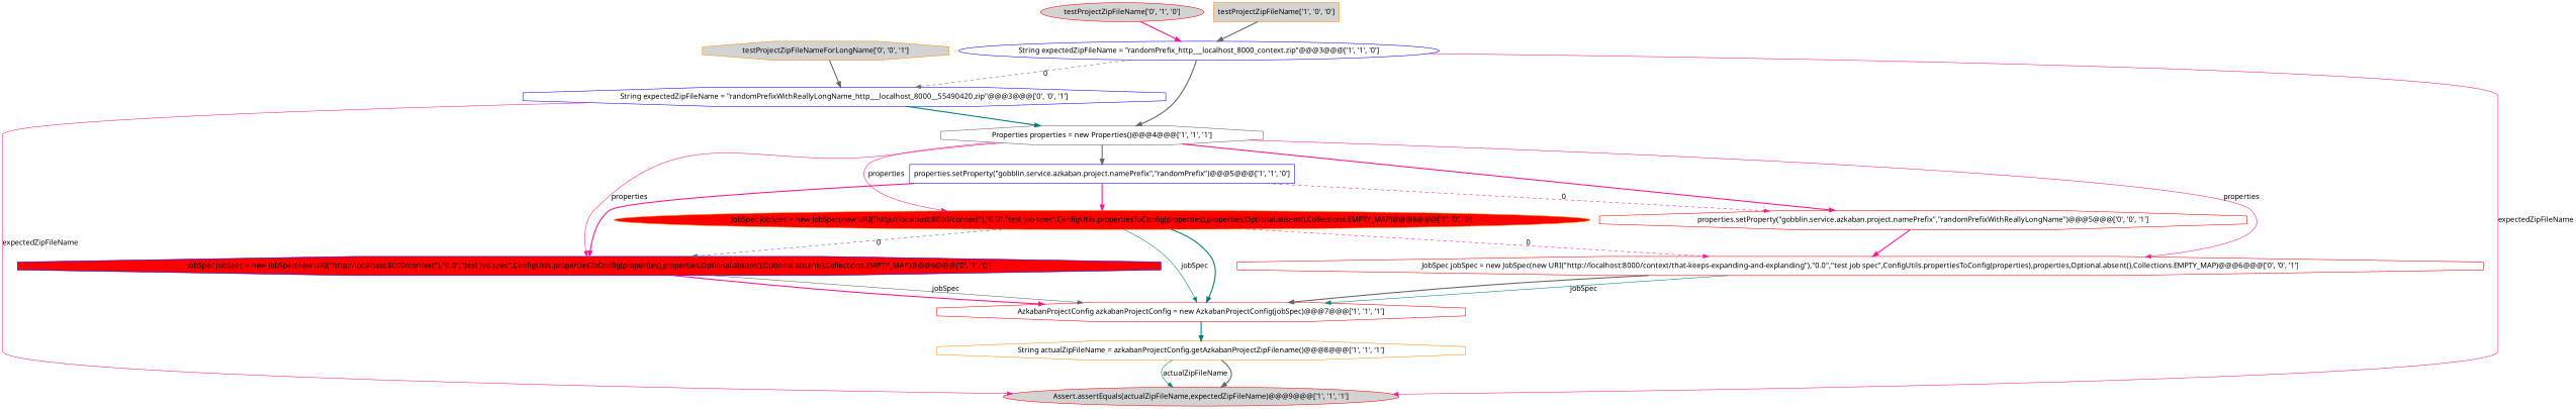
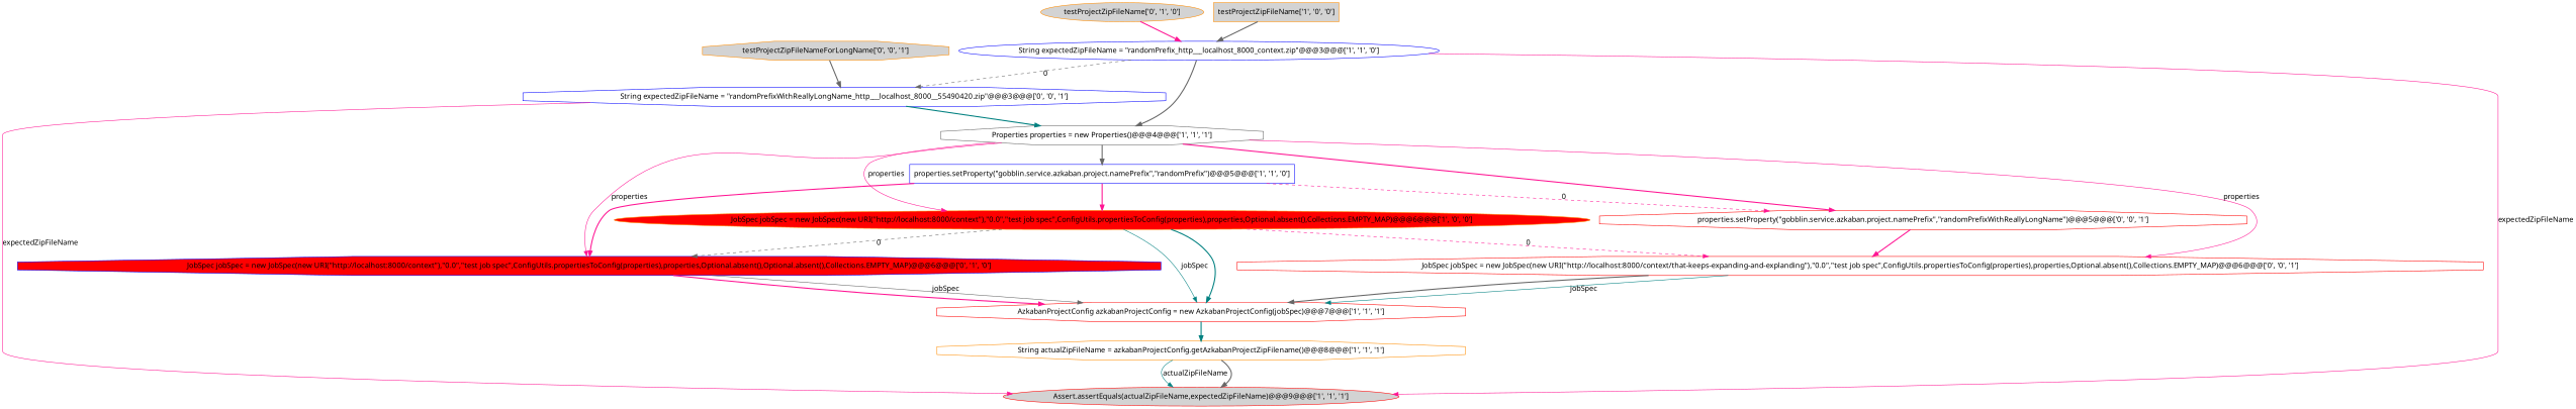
  digraph {
    fontname="Noto Sans"
    node [fillcolor=white shape=octagon style=filled color=darkorange fontname="Noto Sans"]
    edge [style=bold color=deeppink fontname="Noto Sans"]
    n1 [label="AzkabanProjectConfig azkabanProjectConfig = new AzkabanProjectConfig(jobSpec)@@@7@@@['1', '1', '1']" color=red]
    n2 [label="String actualZipFileName = azkabanProjectConfig.getAzkabanProjectZipFilename()@@@8@@@['1', '1', '1']"]
    n3 [label="properties.setProperty(\"gobblin.service.azkaban.project.namePrefix\",\"randomPrefixWithReallyLongName\")@@@5@@@['0', '0', '1']" color=red]
    n4 [label="JobSpec jobSpec = new JobSpec(new URI(\"http://localhost:8000/context/that-keeps-expanding-and-explanding\"),\"0.0\",\"test job spec\",ConfigUtils.propertiesToConfig(properties),properties,Optional.absent(),Collections.EMPTY_MAP)@@@6@@@['0', '0', '1']" color=red]
    n5 [fillcolor=red label="JobSpec jobSpec = new JobSpec(new URI(\"http://localhost:8000/context\"),\"0.0\",\"test job spec\",ConfigUtils.propertiesToConfig(properties),properties,Optional.absent(),Collections.EMPTY_MAP)@@@6@@@['1', '0', '0']" shape=ellipse]
    n6 [fillcolor=red label="JobSpec jobSpec = new JobSpec(new URI(\"http://localhost:8000/context\"),\"0.0\",\"test job spec\",ConfigUtils.propertiesToConfig(properties),properties,Optional.absent(),Optional.absent(),Collections.EMPTY_MAP)@@@6@@@['0', '1', '0']" color=blue]
-   n7 [fillcolor=lightgray label="testProjectZipFileName['0', '1', '0']" shape=ellipse color=red]
+   n7 [fillcolor=lightgray label="testProjectZipFileName['0', '1', '0']" shape=ellipse]
    n8 [label="String expectedZipFileName = \"randomPrefix_http___localhost_8000_context.zip\"@@@3@@@['1', '1', '0']" shape=ellipse color=blue]
    n9 [label="Properties properties = new Properties()@@@4@@@['1', '1', '1']" color=gray40]
    n10 [label="properties.setProperty(\"gobblin.service.azkaban.project.namePrefix\",\"randomPrefix\")@@@5@@@['1', '1', '0']" shape=box color=blue]
    n11 [fillcolor=lightgray label="Assert.assertEquals(actualZipFileName,expectedZipFileName)@@@9@@@['1', '1', '1']" shape=ellipse color=red]
    n12 [label="String expectedZipFileName = \"randomPrefixWithReallyLongName_http___localhost_8000__55490420.zip\"@@@3@@@['0', '0', '1']" color=blue]
    n13 [fillcolor=lightgray label="testProjectZipFileNameForLongName['0', '0', '1']"]
    n14 [fillcolor=lightgray label="testProjectZipFileName['1', '0', '0']" shape=box]
    n1 -> n2 [color=teal]
    n2 -> n11 [color=gray40]
    n2 -> n11 [label=actualZipFileName style=solid color=teal]
    n3 -> n4
    n4 -> n1 [label=jobSpec style=solid color=teal]
    n4 -> n1 [color=gray40]
    n5 -> n1 [label=jobSpec style=solid color=teal]
    n5 -> n1 [color=teal]
    n5 -> n4 [label=0 style=dashed]
    n5 -> n6 [label=0 style=dashed color=gray40]
    n6 -> n1
    n6 -> n1 [label=jobSpec style=solid color=gray40]
    n7 -> n8
    n8 -> n9 [color=gray40]
    n8 -> n11 [label=expectedZipFileName style=solid]
    n8 -> n12 [label=0 style=dashed color=gray40]
    n9 -> n3
    n9 -> n4 [label=properties style=solid]
    n9 -> n5 [label=properties style=solid]
    n9 -> n6 [label=properties style=solid]
    n9 -> n10 [color=gray40]
    n10 -> n3 [label=0 style=dashed]
    n10 -> n5
    n10 -> n6
    n12 -> n9 [color=teal]
    n12 -> n11 [label=expectedZipFileName style=solid]
    n13 -> n12 [color=gray40]
    n14 -> n8 [color=gray40]
  }
